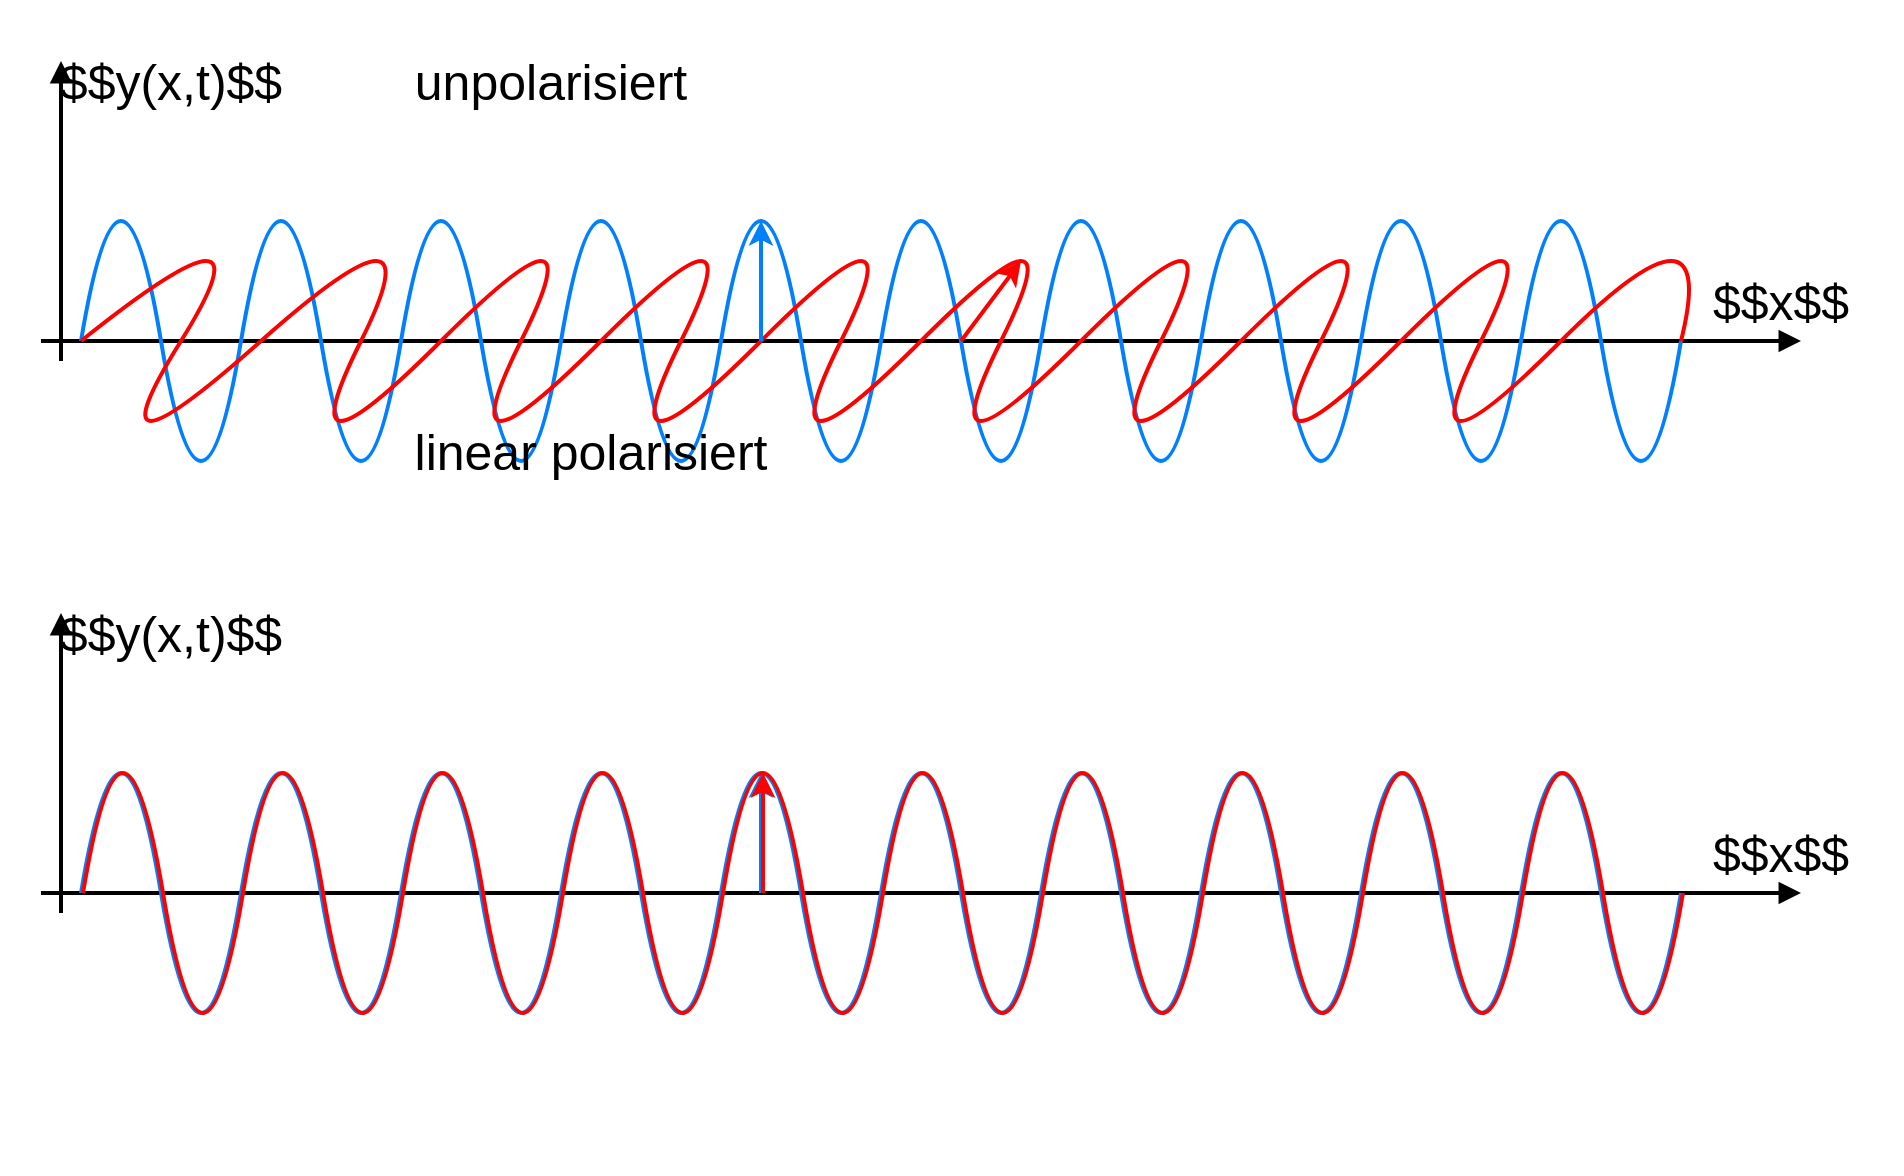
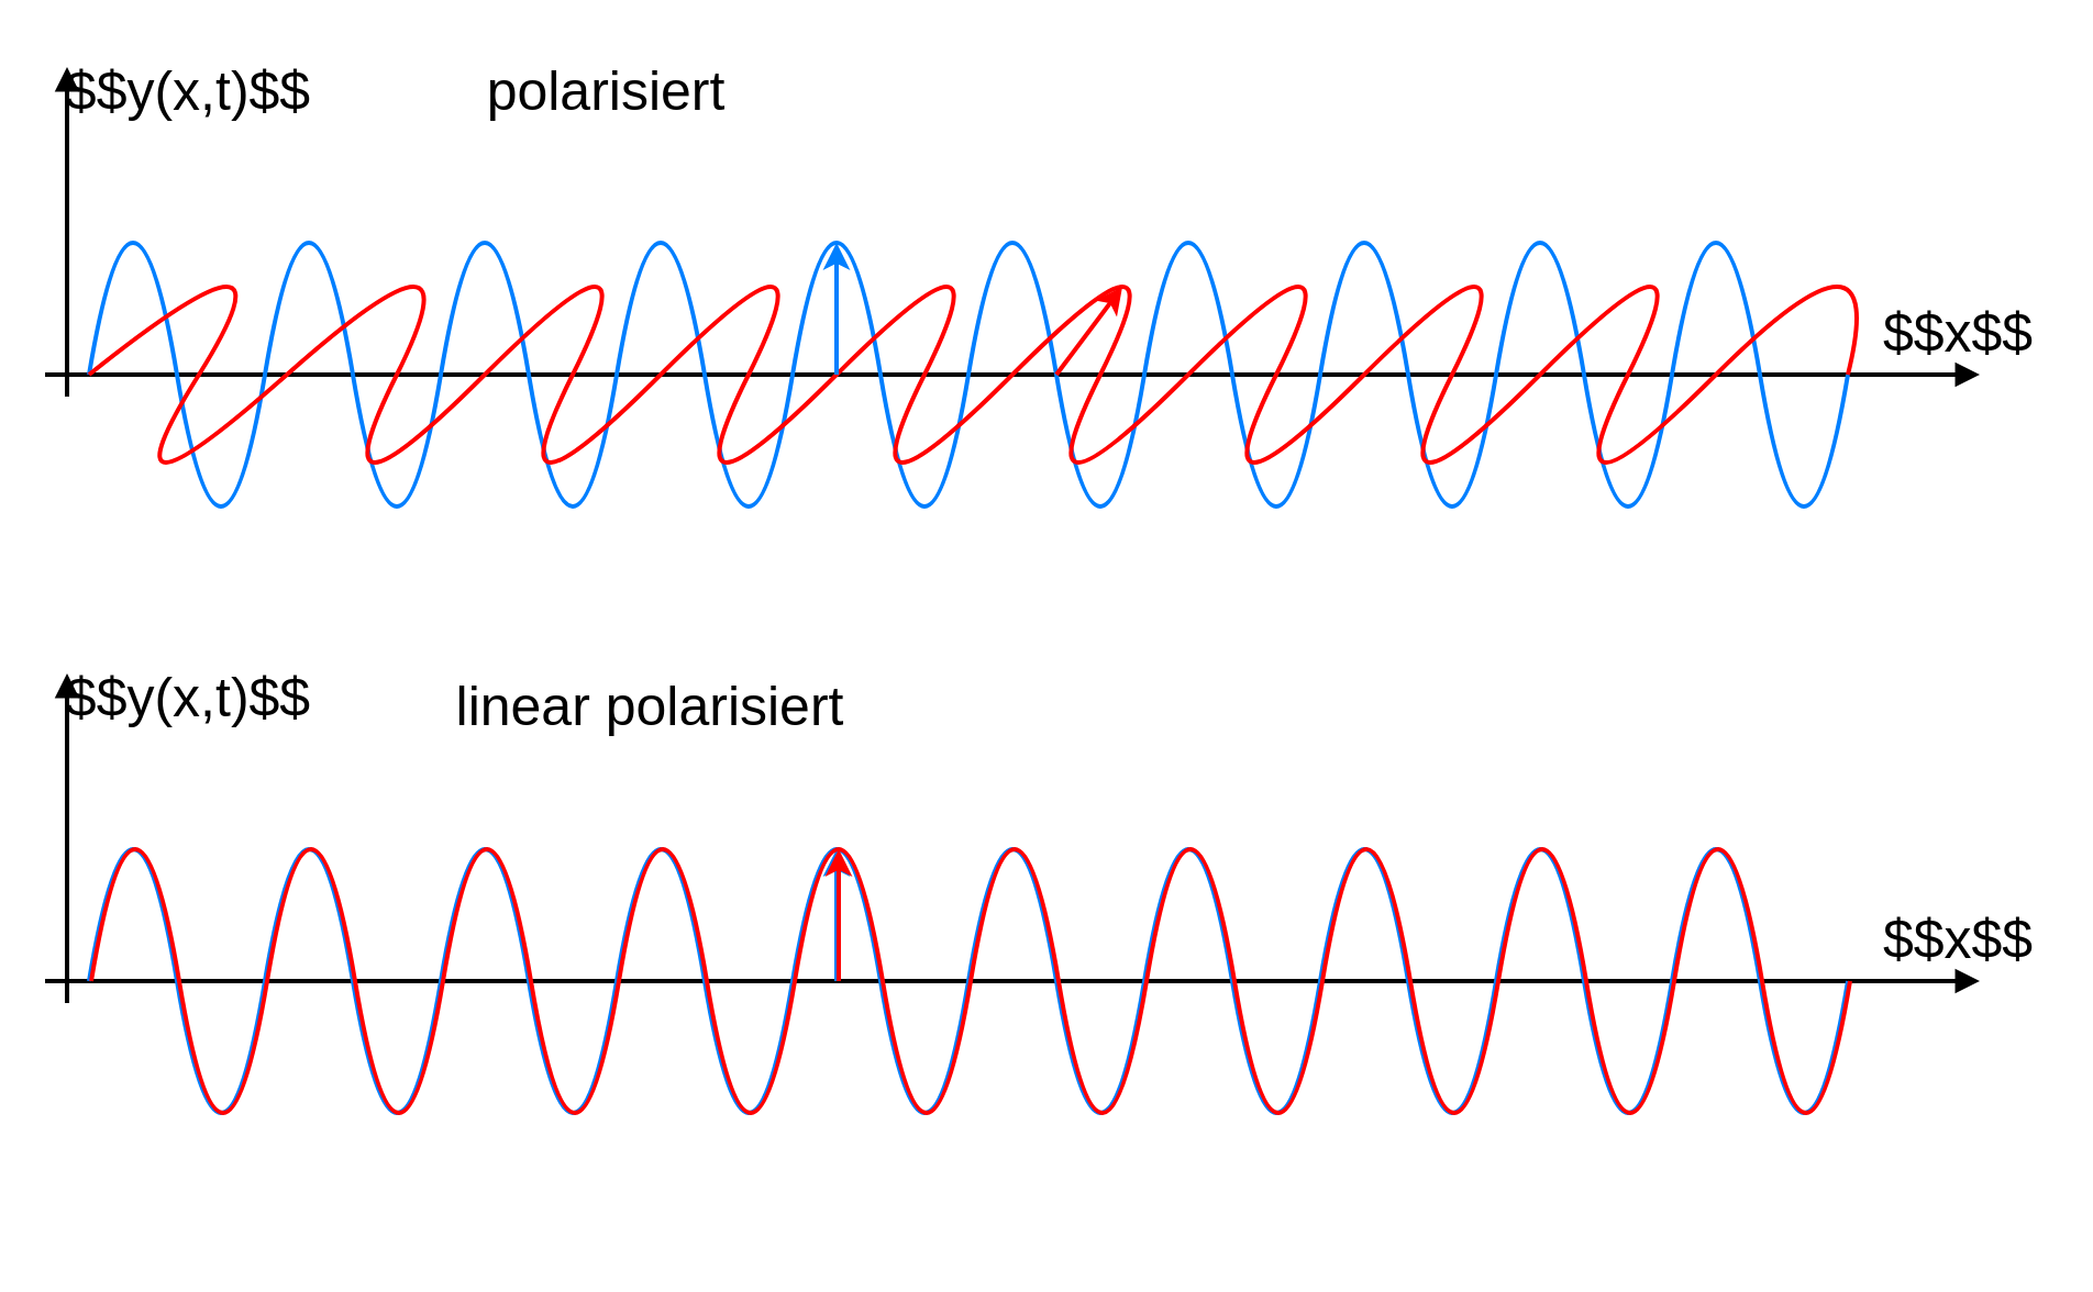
  <mxCell id="0" />
  <mxCell id="1" parent="0" />
  <mxCell id="2" value="" style="endArrow=block;html=1;rounded=0;strokeWidth=2;startArrow=none;startFill=0;endFill=1;" edge="1" parent="1"><mxGeometry width="50" height="50" relative="1" as="geometry"><mxPoint x="20" y="170" as="sourcePoint" /><mxPoint x="900" y="170" as="targetPoint" /></mxGeometry></mxCell>
  <mxCell id="3" value="" style="endArrow=none;html=1;strokeWidth=2;strokeColor=#007FFF;curved=1;" edge="1" parent="1"><mxGeometry width="50" height="50" relative="1" as="geometry"><mxPoint x="40" y="170" as="sourcePoint" /><mxPoint x="840" y="170" as="targetPoint" /><Array as="points"><mxPoint x="60" y="50" /><mxPoint x="100" y="290" /><mxPoint x="140" y="50" /><mxPoint x="180" y="290" /><mxPoint x="220" y="50" /><mxPoint x="260" y="290" /><mxPoint x="300" y="50" /><mxPoint x="340" y="290" /><mxPoint x="380" y="50" /><mxPoint x="420" y="290" /><mxPoint x="460" y="50" /><mxPoint x="500" y="290" /><mxPoint x="540" y="50" /><mxPoint x="580" y="290" /><mxPoint x="620" y="50" /><mxPoint x="660" y="290" /><mxPoint x="700" y="50" /><mxPoint x="740" y="290" /><mxPoint x="780" y="50" /><mxPoint x="820" y="290" /></Array></mxGeometry></mxCell>
  <mxCell id="4" value="" style="endArrow=none;html=1;strokeColor=#FF0000;strokeWidth=2;curved=1;" edge="1" parent="1"><mxGeometry width="50" height="50" relative="1" as="geometry"><mxPoint x="40" y="170" as="sourcePoint" /><mxPoint x="840" y="170" as="targetPoint" /><Array as="points"><mxPoint x="140" y="90" /><mxPoint x="40" y="250" /><mxPoint x="220" y="90" /><mxPoint x="140" y="250" /><mxPoint x="300" y="90" /><mxPoint x="220" y="250" /><mxPoint x="380" y="90" /><mxPoint x="300" y="250" /><mxPoint x="460" y="90" /><mxPoint x="380" y="250" /><mxPoint x="540" y="90" /><mxPoint x="460" y="250" /><mxPoint x="620" y="90" /><mxPoint x="540" y="250" /><mxPoint x="700" y="90" /><mxPoint x="620" y="250" /><mxPoint x="780" y="90" /><mxPoint x="700" y="250" /><mxPoint x="860" y="90" /></Array></mxGeometry></mxCell>
  <mxCell id="5" value="" style="endArrow=block;html=1;rounded=0;strokeWidth=2;startArrow=none;startFill=0;endFill=1;" edge="1" parent="1"><mxGeometry width="50" height="50" relative="1" as="geometry"><mxPoint x="30" y="180" as="sourcePoint" /><mxPoint x="30" y="30" as="targetPoint" /></mxGeometry></mxCell>
  <mxCell id="6" value="$$x$$" style="text;html=1;resizable=0;autosize=1;align=center;verticalAlign=middle;points=[];fillColor=none;strokeColor=none;rounded=0;fontSize=25;" vertex="1" parent="1"><mxGeometry x="850" y="130" width="80" height="40" as="geometry" /></mxCell>
  <mxCell id="7" value="$$y(x,t)$$" style="text;html=1;resizable=0;autosize=1;align=center;verticalAlign=middle;points=[];fillColor=none;strokeColor=none;rounded=0;fontSize=25;" vertex="1" parent="1"><mxGeometry x="20" y="20" width="130" height="40" as="geometry" /></mxCell>
  <mxCell id="8" value="" style="endArrow=classic;html=1;fontSize=25;strokeColor=#FF0000;strokeWidth=2;curved=1;" edge="1" parent="1"><mxGeometry width="50" height="50" relative="1" as="geometry"><mxPoint x="480" y="170" as="sourcePoint" /><mxPoint x="510" y="130" as="targetPoint" /></mxGeometry></mxCell>
  <mxCell id="9" value="" style="endArrow=classic;html=1;fontSize=25;strokeColor=#007FFF;strokeWidth=2;curved=1;" edge="1" parent="1"><mxGeometry width="50" height="50" relative="1" as="geometry"><mxPoint x="380" y="170" as="sourcePoint" /><mxPoint x="380" y="110" as="targetPoint" /></mxGeometry></mxCell>
  <mxCell id="10" value="" style="endArrow=block;html=1;rounded=0;strokeWidth=2;startArrow=none;startFill=0;endFill=1;" edge="1" parent="1"><mxGeometry width="50" height="50" relative="1" as="geometry"><mxPoint x="20" y="446" as="sourcePoint" /><mxPoint x="900" y="446" as="targetPoint" /></mxGeometry></mxCell>
  <mxCell id="11" value="" style="endArrow=block;html=1;rounded=0;strokeWidth=2;startArrow=none;startFill=0;endFill=1;" edge="1" parent="1"><mxGeometry width="50" height="50" relative="1" as="geometry"><mxPoint x="30" y="456" as="sourcePoint" /><mxPoint x="30" y="306" as="targetPoint" /></mxGeometry></mxCell>
  <mxCell id="12" value="$$x$$" style="text;html=1;resizable=0;autosize=1;align=center;verticalAlign=middle;points=[];fillColor=none;strokeColor=none;rounded=0;fontSize=25;" vertex="1" parent="1"><mxGeometry x="850" y="406" width="80" height="40" as="geometry" /></mxCell>
  <mxCell id="13" value="$$y(x,t)$$" style="text;html=1;resizable=0;autosize=1;align=center;verticalAlign=middle;points=[];fillColor=none;strokeColor=none;rounded=0;fontSize=25;" vertex="1" parent="1"><mxGeometry x="20" y="296" width="130" height="40" as="geometry" /></mxCell>
  <mxCell id="14" value="" style="endArrow=classic;html=1;fontSize=25;strokeColor=#007FFF;strokeWidth=2;curved=1;" edge="1" parent="1"><mxGeometry width="50" height="50" relative="1" as="geometry"><mxPoint x="380" y="446" as="sourcePoint" /><mxPoint x="380" y="386" as="targetPoint" /></mxGeometry></mxCell>
  <mxCell id="15" value="" style="endArrow=none;html=1;strokeWidth=2;strokeColor=#007FFF;curved=1;" edge="1" parent="1"><mxGeometry width="50" height="50" relative="1" as="geometry"><mxPoint x="40" y="446" as="sourcePoint" /><mxPoint x="840" y="446" as="targetPoint" /><Array as="points"><mxPoint x="60" y="326" /><mxPoint x="100" y="566" /><mxPoint x="140" y="326" /><mxPoint x="180" y="566" /><mxPoint x="220" y="326" /><mxPoint x="260" y="566" /><mxPoint x="300" y="326" /><mxPoint x="340" y="566" /><mxPoint x="380" y="326" /><mxPoint x="420" y="566" /><mxPoint x="460" y="326" /><mxPoint x="500" y="566" /><mxPoint x="540" y="326" /><mxPoint x="580" y="566" /><mxPoint x="620" y="326" /><mxPoint x="660" y="566" /><mxPoint x="700" y="326" /><mxPoint x="740" y="566" /><mxPoint x="780" y="326" /><mxPoint x="820" y="566" /></Array></mxGeometry></mxCell>
  <mxCell id="16" value="" style="endArrow=none;html=1;strokeWidth=2;strokeColor=#FF0000;curved=1;" edge="1" parent="1"><mxGeometry width="50" height="50" relative="1" as="geometry"><mxPoint x="41" y="446" as="sourcePoint" /><mxPoint x="841" y="446" as="targetPoint" /><Array as="points"><mxPoint x="61" y="326" /><mxPoint x="101" y="566" /><mxPoint x="141" y="326" /><mxPoint x="181" y="566" /><mxPoint x="221" y="326" /><mxPoint x="261" y="566" /><mxPoint x="301" y="326" /><mxPoint x="341" y="566" /><mxPoint x="381" y="326" /><mxPoint x="421" y="566" /><mxPoint x="461" y="326" /><mxPoint x="501" y="566" /><mxPoint x="541" y="326" /><mxPoint x="581" y="566" /><mxPoint x="621" y="326" /><mxPoint x="661" y="566" /><mxPoint x="701" y="326" /><mxPoint x="741" y="566" /><mxPoint x="781" y="326" /><mxPoint x="821" y="566" /></Array></mxGeometry></mxCell>
  <mxCell id="17" value="" style="endArrow=classic;html=1;fontSize=25;strokeColor=#FF0000;strokeWidth=2;curved=1;" edge="1" parent="1"><mxGeometry width="50" height="50" relative="1" as="geometry"><mxPoint x="381" y="446" as="sourcePoint" /><mxPoint x="381" y="386" as="targetPoint" /></mxGeometry></mxCell>
- <mxCell id="18" value="unpolarisiert" style="text;html=1;resizable=0;autosize=1;align=center;verticalAlign=middle;points=[];fillColor=none;strokeColor=none;rounded=0;fontSize=25;" vertex="1" parent="1"><mxGeometry x="200" y="20" width="150" height="40" as="geometry" /></mxCell>
- <mxCell id="19" value="linear polarisiert" style="text;html=1;resizable=0;autosize=1;align=center;verticalAlign=middle;points=[];fillColor=none;strokeColor=none;rounded=0;fontSize=25;" vertex="1" parent="1"><mxGeometry x="200" y="205" width="190" height="40" as="geometry" /></mxCell>
+ <mxCell id="18" value="polarisiert" style="text;html=1;resizable=0;autosize=1;align=center;verticalAlign=middle;points=[];fillColor=none;strokeColor=none;rounded=0;fontSize=25;" vertex="1" parent="1"><mxGeometry x="200" y="20" width="150" height="40" as="geometry" /></mxCell>
+ <mxCell id="19" value="linear polarisiert" style="text;html=1;resizable=0;autosize=1;align=center;verticalAlign=middle;points=[];fillColor=none;strokeColor=none;rounded=0;fontSize=25;" vertex="1" parent="1"><mxGeometry x="200" y="300" width="190" height="40" as="geometry" /></mxCell>
